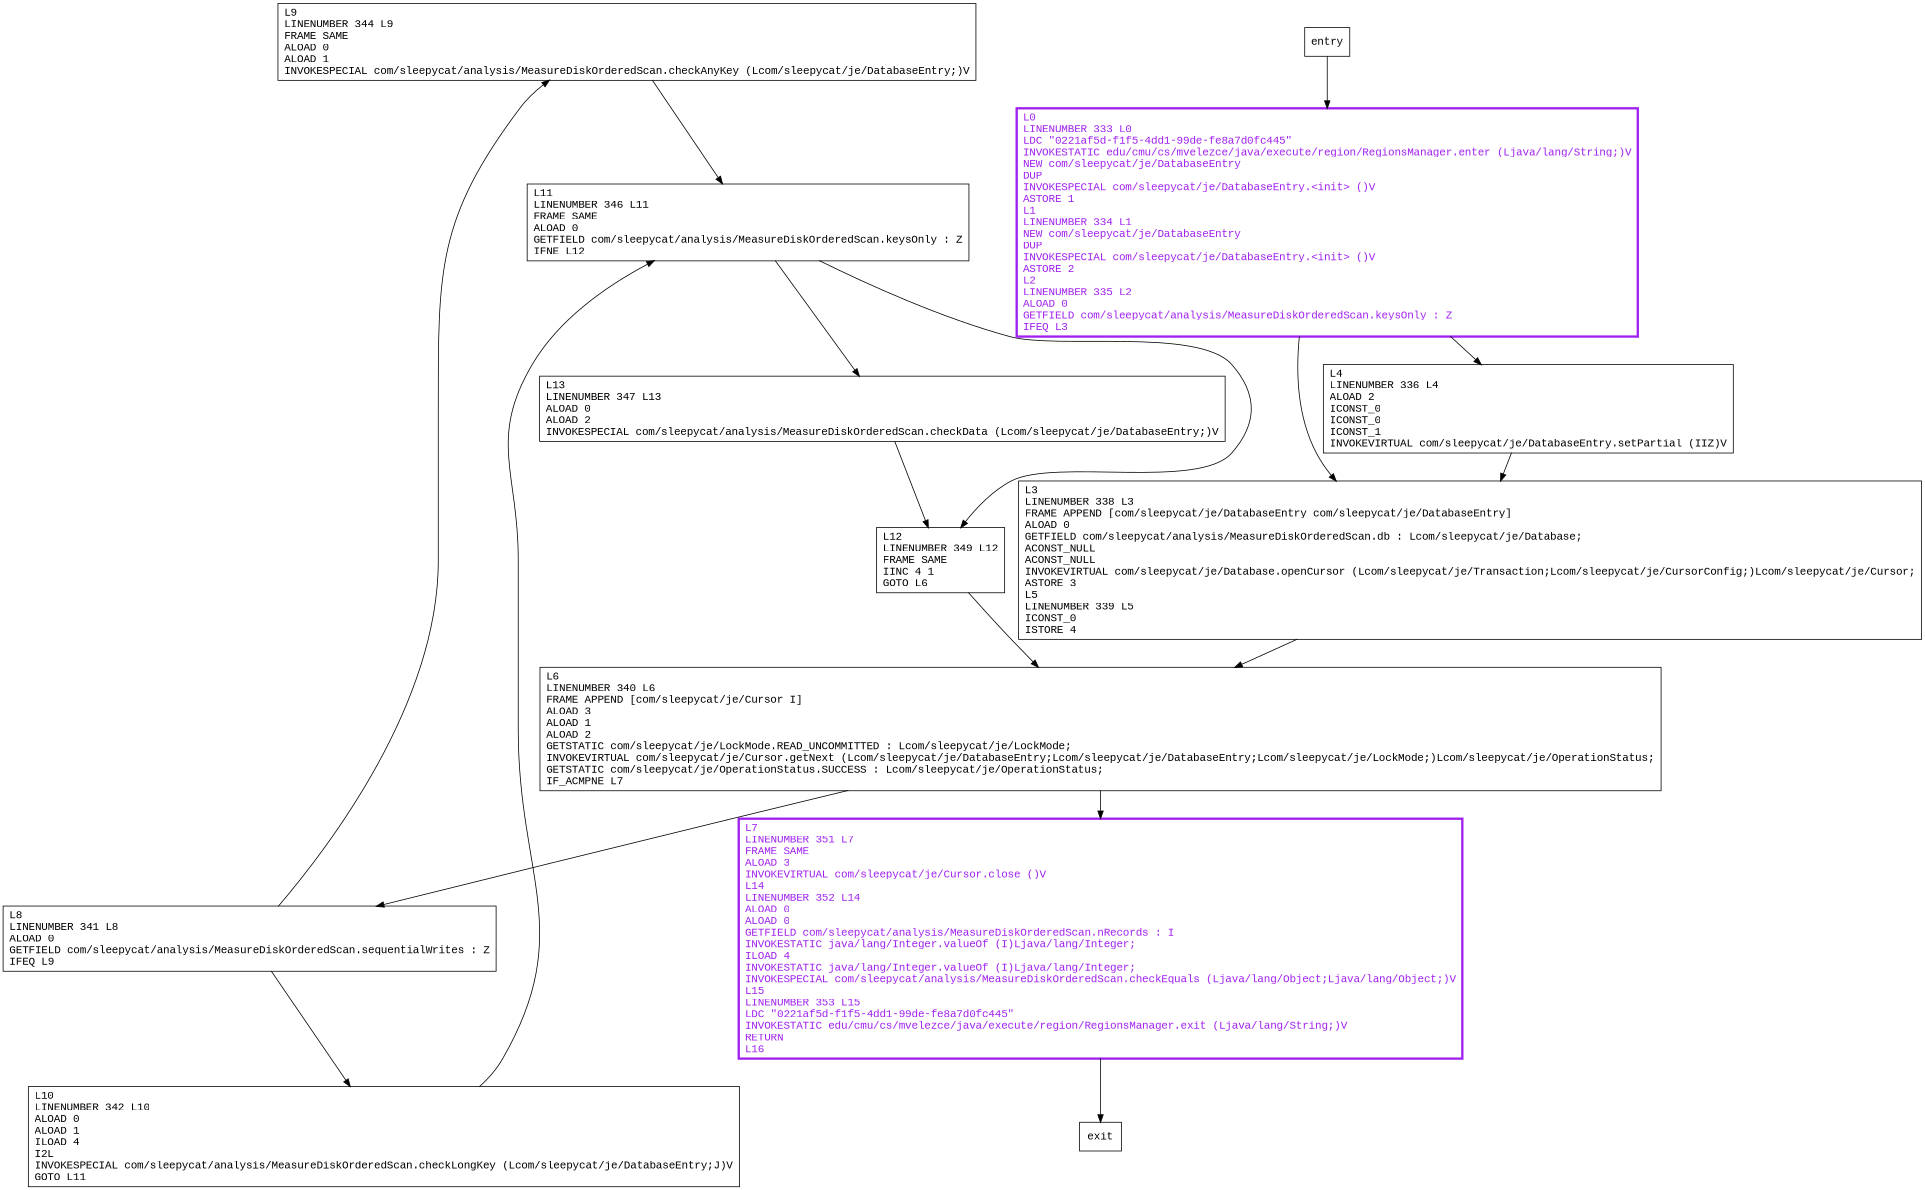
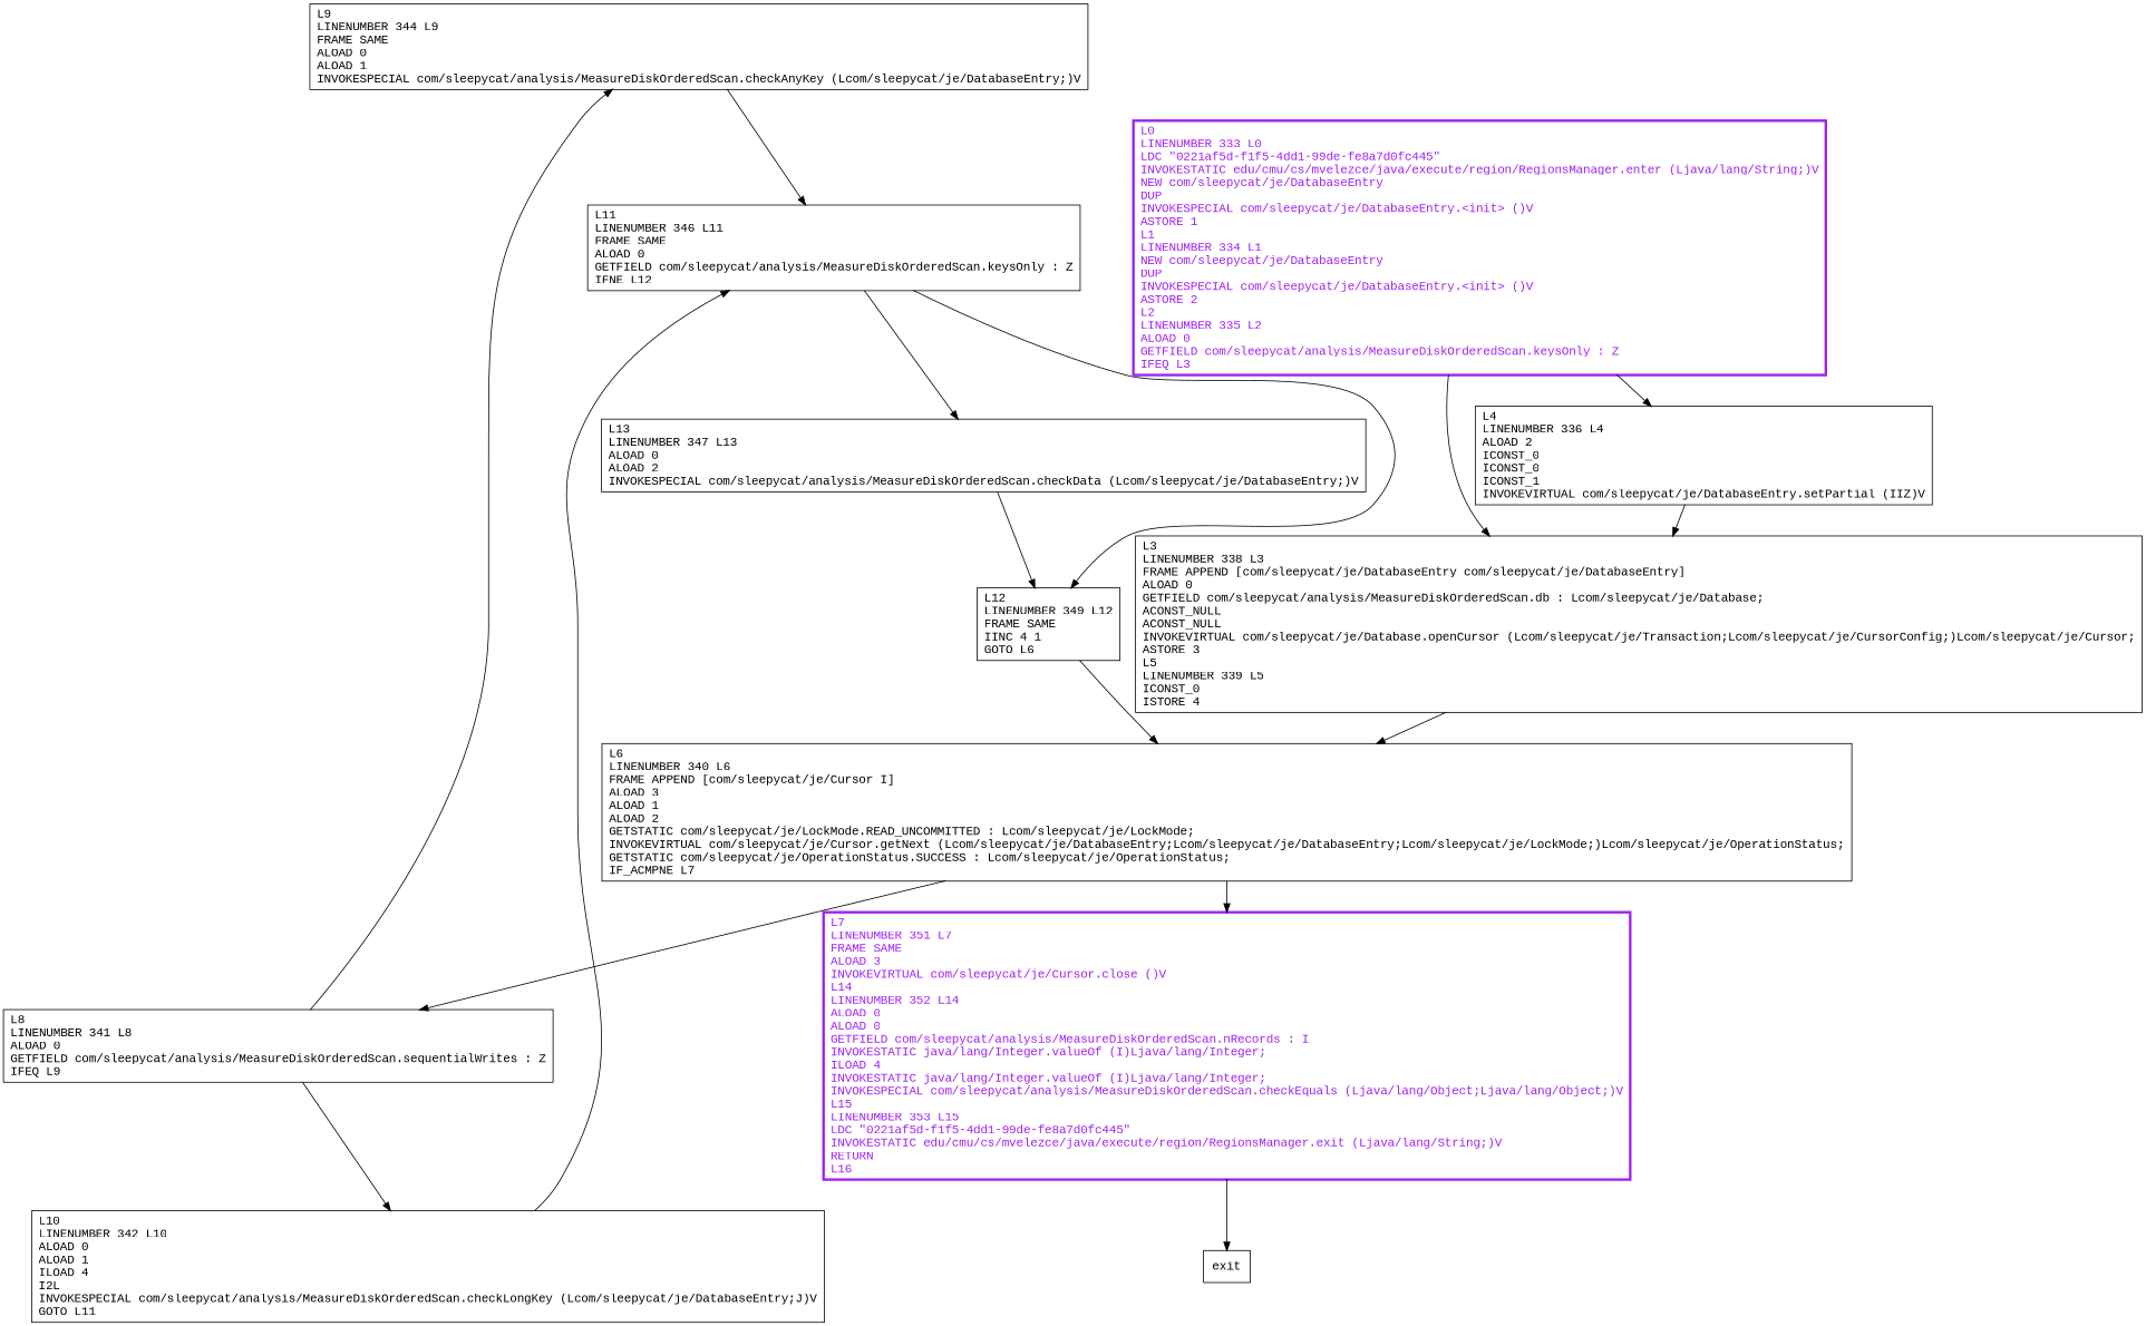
  digraph {
    fontname="Liberation Mono"
    node [shape=record fontname="Liberation Mono"]
    edge [fontname="Liberation Mono"]
    n1 [label="L9\lLINENUMBER 344 L9\lFRAME SAME\lALOAD 0\lALOAD 1\lINVOKESPECIAL com/sleepycat/analysis/MeasureDiskOrderedScan.checkAnyKey (Lcom/sleepycat/je/DatabaseEntry;)V\l"]
    n2 [label="L11\lLINENUMBER 346 L11\lFRAME SAME\lALOAD 0\lGETFIELD com/sleepycat/analysis/MeasureDiskOrderedScan.keysOnly : Z\lIFNE L12\l"]
    n3 [label="L13\lLINENUMBER 347 L13\lALOAD 0\lALOAD 2\lINVOKESPECIAL com/sleepycat/analysis/MeasureDiskOrderedScan.checkData (Lcom/sleepycat/je/DatabaseEntry;)V\l"]
    n4 [label="L12\lLINENUMBER 349 L12\lFRAME SAME\lIINC 4 1\lGOTO L6\l"]
    n5 [label="L6\lLINENUMBER 340 L6\lFRAME APPEND [com/sleepycat/je/Cursor I]\lALOAD 3\lALOAD 1\lALOAD 2\lGETSTATIC com/sleepycat/je/LockMode.READ_UNCOMMITTED : Lcom/sleepycat/je/LockMode;\lINVOKEVIRTUAL com/sleepycat/je/Cursor.getNext (Lcom/sleepycat/je/DatabaseEntry;Lcom/sleepycat/je/DatabaseEntry;Lcom/sleepycat/je/LockMode;)Lcom/sleepycat/je/OperationStatus;\lGETSTATIC com/sleepycat/je/OperationStatus.SUCCESS : Lcom/sleepycat/je/OperationStatus;\lIF_ACMPNE L7\l"]
    n6 [color=purple fontcolor=purple label="L7\lLINENUMBER 351 L7\lFRAME SAME\lALOAD 3\lINVOKEVIRTUAL com/sleepycat/je/Cursor.close ()V\lL14\lLINENUMBER 352 L14\lALOAD 0\lALOAD 0\lGETFIELD com/sleepycat/analysis/MeasureDiskOrderedScan.nRecords : I\lINVOKESTATIC java/lang/Integer.valueOf (I)Ljava/lang/Integer;\lILOAD 4\lINVOKESTATIC java/lang/Integer.valueOf (I)Ljava/lang/Integer;\lINVOKESPECIAL com/sleepycat/analysis/MeasureDiskOrderedScan.checkEquals (Ljava/lang/Object;Ljava/lang/Object;)V\lL15\lLINENUMBER 353 L15\lLDC \"0221af5d-f1f5-4dd1-99de-fe8a7d0fc445\"\lINVOKESTATIC edu/cmu/cs/mvelezce/java/execute/region/RegionsManager.exit (Ljava/lang/String;)V\lRETURN\lL16\l" penwidth=3]
    n7 [label="L8\lLINENUMBER 341 L8\lALOAD 0\lGETFIELD com/sleepycat/analysis/MeasureDiskOrderedScan.sequentialWrites : Z\lIFEQ L9\l"]
    n8 [label="L10\lLINENUMBER 342 L10\lALOAD 0\lALOAD 1\lILOAD 4\lI2L\lINVOKESPECIAL com/sleepycat/analysis/MeasureDiskOrderedScan.checkLongKey (Lcom/sleepycat/je/DatabaseEntry;J)V\lGOTO L11\l"]
    n9 [label="L3\lLINENUMBER 338 L3\lFRAME APPEND [com/sleepycat/je/DatabaseEntry com/sleepycat/je/DatabaseEntry]\lALOAD 0\lGETFIELD com/sleepycat/analysis/MeasureDiskOrderedScan.db : Lcom/sleepycat/je/Database;\lACONST_NULL\lACONST_NULL\lINVOKEVIRTUAL com/sleepycat/je/Database.openCursor (Lcom/sleepycat/je/Transaction;Lcom/sleepycat/je/CursorConfig;)Lcom/sleepycat/je/Cursor;\lASTORE 3\lL5\lLINENUMBER 339 L5\lICONST_0\lISTORE 4\l"]
    exit
    n11 [color=purple fontcolor=purple label="L0\lLINENUMBER 333 L0\lLDC \"0221af5d-f1f5-4dd1-99de-fe8a7d0fc445\"\lINVOKESTATIC edu/cmu/cs/mvelezce/java/execute/region/RegionsManager.enter (Ljava/lang/String;)V\lNEW com/sleepycat/je/DatabaseEntry\lDUP\lINVOKESPECIAL com/sleepycat/je/DatabaseEntry.\<init\> ()V\lASTORE 1\lL1\lLINENUMBER 334 L1\lNEW com/sleepycat/je/DatabaseEntry\lDUP\lINVOKESPECIAL com/sleepycat/je/DatabaseEntry.\<init\> ()V\lASTORE 2\lL2\lLINENUMBER 335 L2\lALOAD 0\lGETFIELD com/sleepycat/analysis/MeasureDiskOrderedScan.keysOnly : Z\lIFEQ L3\l" penwidth=3]
    n12 [label="L4\lLINENUMBER 336 L4\lALOAD 2\lICONST_0\lICONST_0\lICONST_1\lINVOKEVIRTUAL com/sleepycat/je/DatabaseEntry.setPartial (IIZ)V\l"]
-   entry
    n1 -> n2
    n2 -> n3
    n2 -> n4
    n3 -> n4
    n4 -> n5
    n5 -> n6
    n5 -> n7
    n6 -> exit
    n7 -> n1
    n7 -> n8
    n8 -> n2
    n9 -> n5
    n11 -> n9
    n11 -> n12
    n12 -> n9
-   entry -> n11
  }
